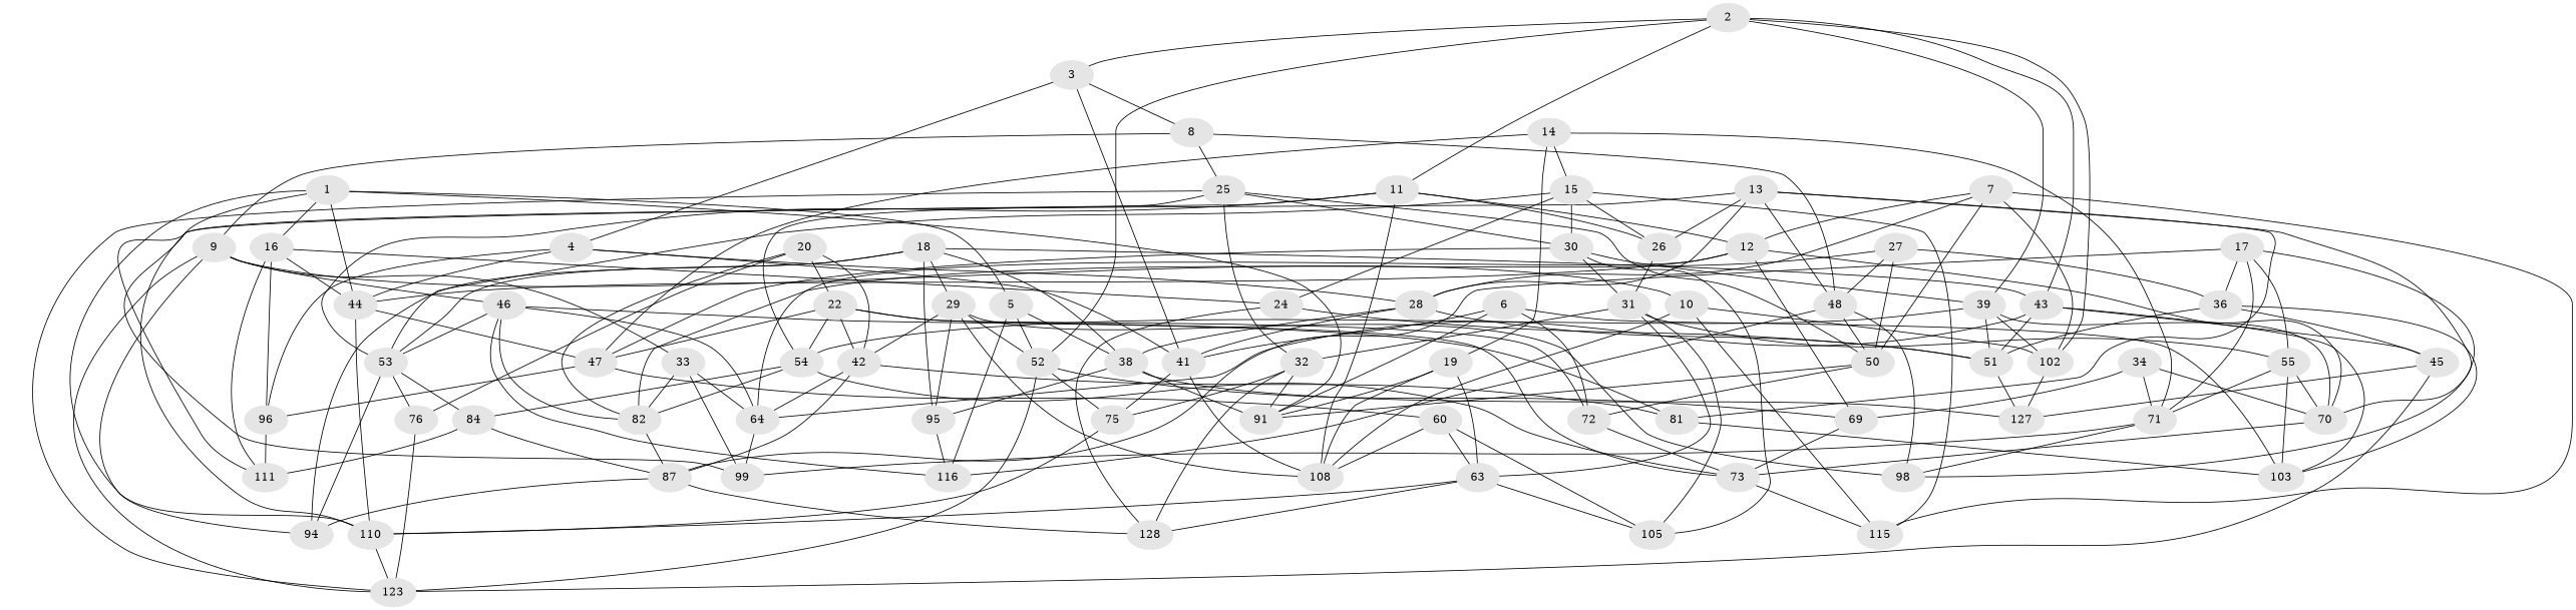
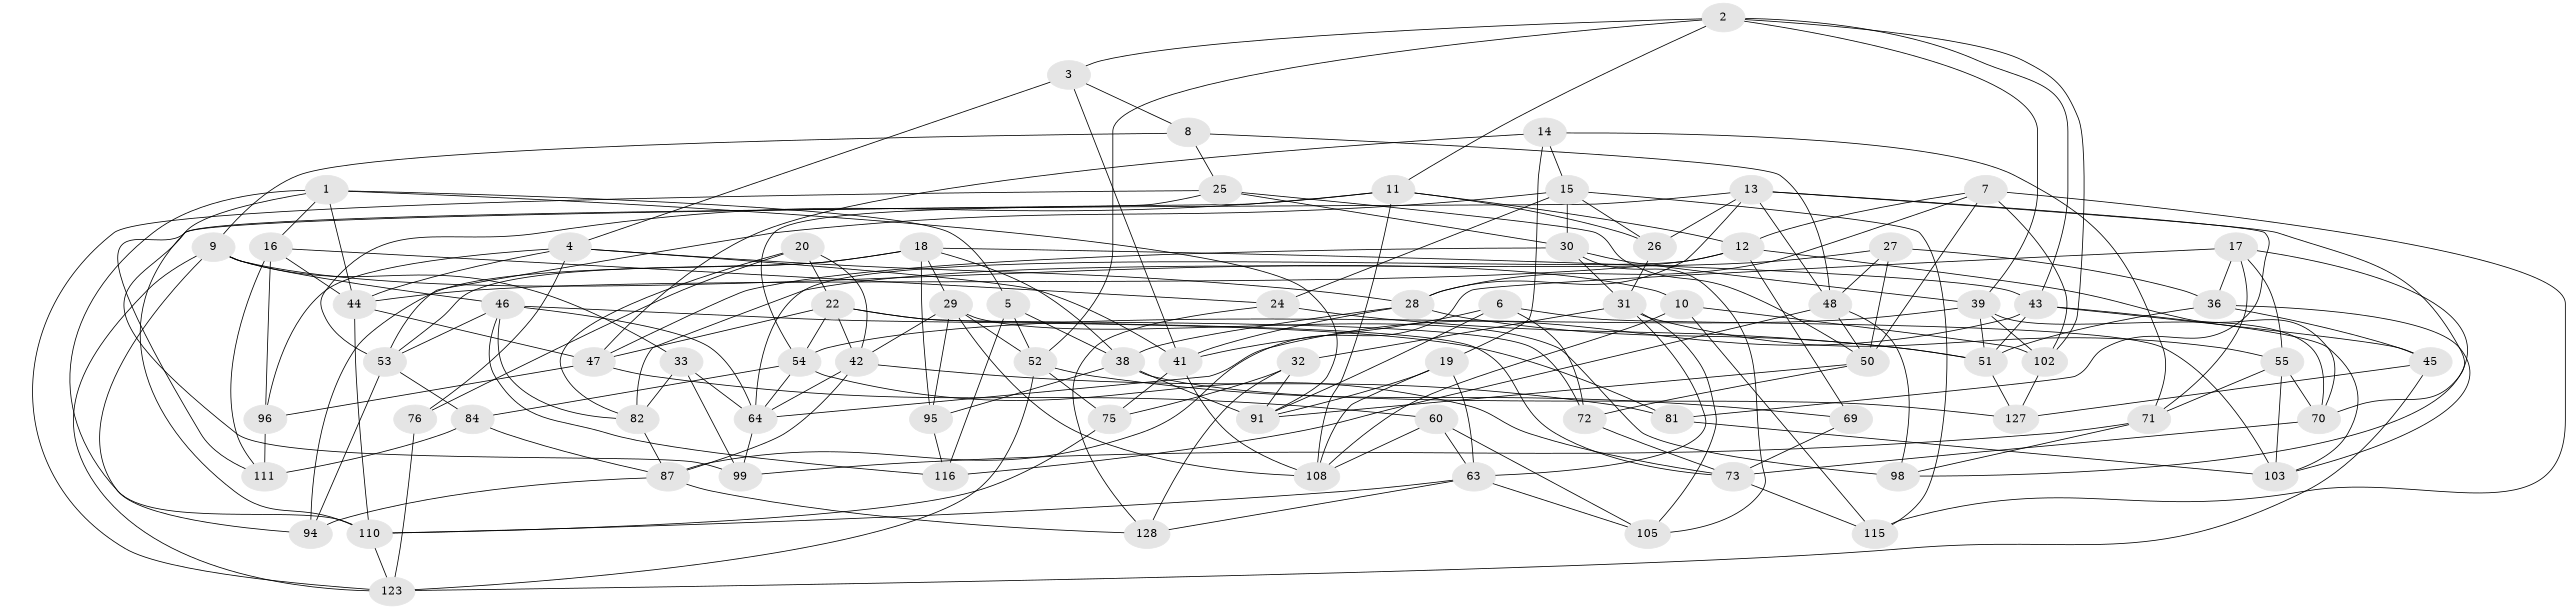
  graph {
    node [color=gray90 style=filled]
    1 [super="+66"]
    5
    16 [super="+21"]
    44 [super="+83"]
    91 [super="+100"]
    99
    110 [super="+119"]
    52 [super="+92"]
    38 [super="+104"]
    116
    96
    111
    24
    47 [super="+78"]
    123 [super="+125"]
    2 [super="+58"]
    3
    11 [super="+106"]
    39 [super="+124"]
    43 [super="+62"]
    102 [super="+114"]
    4 [super="+35"]
    8 [super="+80"]
    41 [super="+88"]
    12 [super="+65"]
    108 [super="+126"]
    26
    53 [super="+93"]
    70 [super="+89"]
    54 [super="+130"]
    51 [super="+85"]
    103 [super="+129"]
    64 [super="+86"]
    45
    n35 [label=69]
    75
    127
    28 [super="+79"]
    76
    9 [super="+57"]
    25 [super="+59"]
    48 [super="+118"]
    95
    6
    72
    73 [super="+113"]
    7 [super="+40"]
    50 [super="+122"]
    115
    10
    33
    46 [super="+77"]
    94
    30 [super="+97"]
    32 [super="+101"]
    98
    82 [super="+120"]
    81
    31 [super="+90"]
    84
    13 [super="+56"]
    15 [super="+49"]
    14
    19
    71 [super="+107"]
    63 [super="+112"]
    60
    128
    105
    17 [super="+74"]
    36 [super="+67"]
    55 [super="+117"]
    87 [super="+121"]
    18 [super="+37"]
    29 [super="+109"]
    42 [super="+69"]
    22 [super="+68"]
    20
-   34
    27
    1 -- 5
    1 -- 16
    1 -- 44
    1 -- 91
    1 -- 99
    1 -- 110
    5 -- 52
    5 -- 38
    5 -- 116
    16 -- 44
    16 -- 96
    16 -- 111
    16 -- 24
    44 -- 110
    44 -- 47
    110 -- 123
    52 -- 123
    52 -- n35
    52 -- 75
    38 -- 91
    38 -- 127
    38 -- 95
    96 -- 111
    24 -- 51
    24 -- 128
    47 -- 96
    47 -- 60
    2 -- 52
    2 -- 3
    2 -- 11
    2 -- 39
    2 -- 43
    2 -- 102
    3 -- 4
    3 -- 8
    3 -- 41
    11 -- 110
    11 -- 12
    11 -- 108
    11 -- 26
    11 -- 53
    39 -- 102
    39 -- 70
    39 -- 54
    39 -- 51
    43 -- 51
    43 -- 103
    43 -- 64
    43 -- 45
    102 -- 127
    4 -- 44
    4 -- 96
    4 -- 41
    4 -- 28
-   53 -- 76
+   4 -- 76
    8 -- 9
    8 -- 25
    8 -- 48
    41 -- 108
    41 -- 75
    12 -- 44
    12 -- 70
    12 -- 64
    12 -- n35
    26 -- 31
    53 -- 94
    53 -- 84
    70 -- 73
    54 -- 73
-   54 -- 82
+   54 -- 64
    54 -- 84
    51 -- 127
    64 -- 99
    45 -- 123
    45 -- 127
    n35 -- 73
    75 -- 110
    28 -- 38
    28 -- 41
    28 -- 51
    76 -- 123
    9 -- 123
    9 -- 10
    9 -- 33
    9 -- 46
    9 -- 94
    25 -- 123
    25 -- 54
    25 -- 50
    25 -- 30
-   25 -- 32
    48 -- 116
    48 -- 50
    48 -- 98
    95 -- 116
    6 -- 91
    6 -- 41
    6 -- 103
    6 -- 72
    72 -- 73
    73 -- 115
    7 -- 102 [weight=2]
    7 -- 12
    7 -- 28
    7 -- 50
    7 -- 115
    50 -- 91
    50 -- 72
    10 -- 102
    10 -- 108
    10 -- 115
    33 -- 99
    33 -- 64
    33 -- 82
    46 -- 116
    46 -- 53
    46 -- 64
    46 -- 82
    46 -- 81
    30 -- 47
    30 -- 39
    30 -- 31
    30 -- 105
    32 -- 91
    32 -- 75
    32 -- 128
    82 -- 87
    81 -- 103
    31 -- 32
    31 -- 63
    31 -- 105
    31 -- 55
    84 -- 111
    84 -- 87
    13 -- 111
    13 -- 26
    13 -- 70
    13 -- 28
    13 -- 48
    13 -- 81
    15 -- 24
    15 -- 26
    15 -- 53
    15 -- 115
    15 -- 30
    14 -- 47
    14 -- 15
    14 -- 19
    14 -- 71
    19 -- 91
    19 -- 108
    19 -- 63
    71 -- 99
    71 -- 98
    63 -- 110
    63 -- 128
    63 -- 105
    60 -- 108
    60 -- 63
    60 -- 105
    17 -- 98
    17 -- 71
    17 -- 36 [weight=2]
    17 -- 55
    17 -- 87
    36 -- 51
    36 -- 103
    36 -- 45
    55 -- 70
    55 -- 103 [weight=2]
    55 -- 71
    87 -- 94
    87 -- 128
    18 -- 38
    18 -- 43
    18 -- 53
    18 -- 95
    18 -- 94
    18 -- 29
    29 -- 52
    29 -- 108
    29 -- 95
    29 -- 98
    29 -- 42
    42 -- 64
    42 -- 81
    42 -- 87
    22 -- 47
    22 -- 54
    22 -- 72
    22 -- 73
    22 -- 42
    20 -- 76
    20 -- 82
    20 -- 42
    20 -- 22
-   34 -- 70
-   34 -- n35
-   34 -- 71
    27 -- 48
    27 -- 50
    27 -- 82
    27 -- 36
  }
